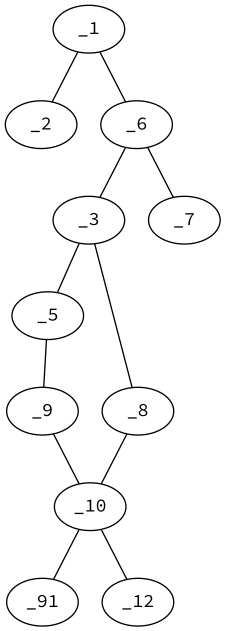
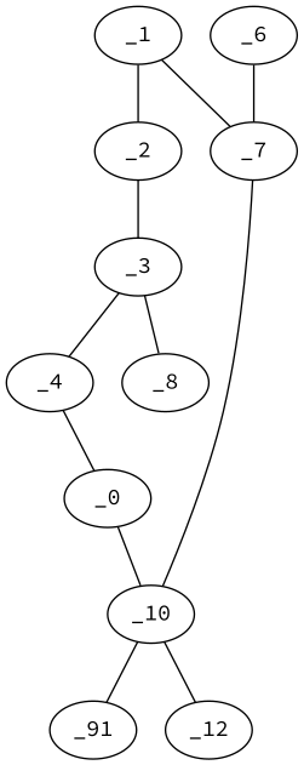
  graph {
    fontname="Source Code Pro"
    node [charge=0 chem=1 fontname="Source Code Pro" symbol="C  " x=2.866 y=-0.5]
    edge [fontname="Source Code Pro" valence=1]
    _1 [chem=2 symbol="O  "]
    _2 [x=3.7321 y=-1]
    _6 [y=0.5]
    _3 [x=4.5981]
    _7 [chem=2 symbol="O  " x=2 y=1]
-   _4 [x=4.5981 y=0.5 label=_5]
+   _4 [x=4.5981 y=0.5]
    _8 [chem=2 symbol="O  " x=5.5491 y=-0.809]
-   _9 [chem=2 symbol="O  " x=5.5491 y=0.809]
+   _9 [chem=2 symbol="O  " x=5.5491 y=0.809 label=_0]
    _10 [x=6.1369 y=0]
    n10 [label=_91 x=6.9459 y=-0.5878]
    _12 [x=6.9459 y=0.5878]
    _1 -- _2
-   _1 -- _6
-   _6 -- _3
+   _1 -- _7
+   _2 -- _3
    _6 -- _7 [valence=2]
    _3 -- _4
    _3 -- _8
    _4 -- _9
-   _8 -- _10
+   _7 -- _10
    _9 -- _10
    _10 -- n10
    _10 -- _12
  }
